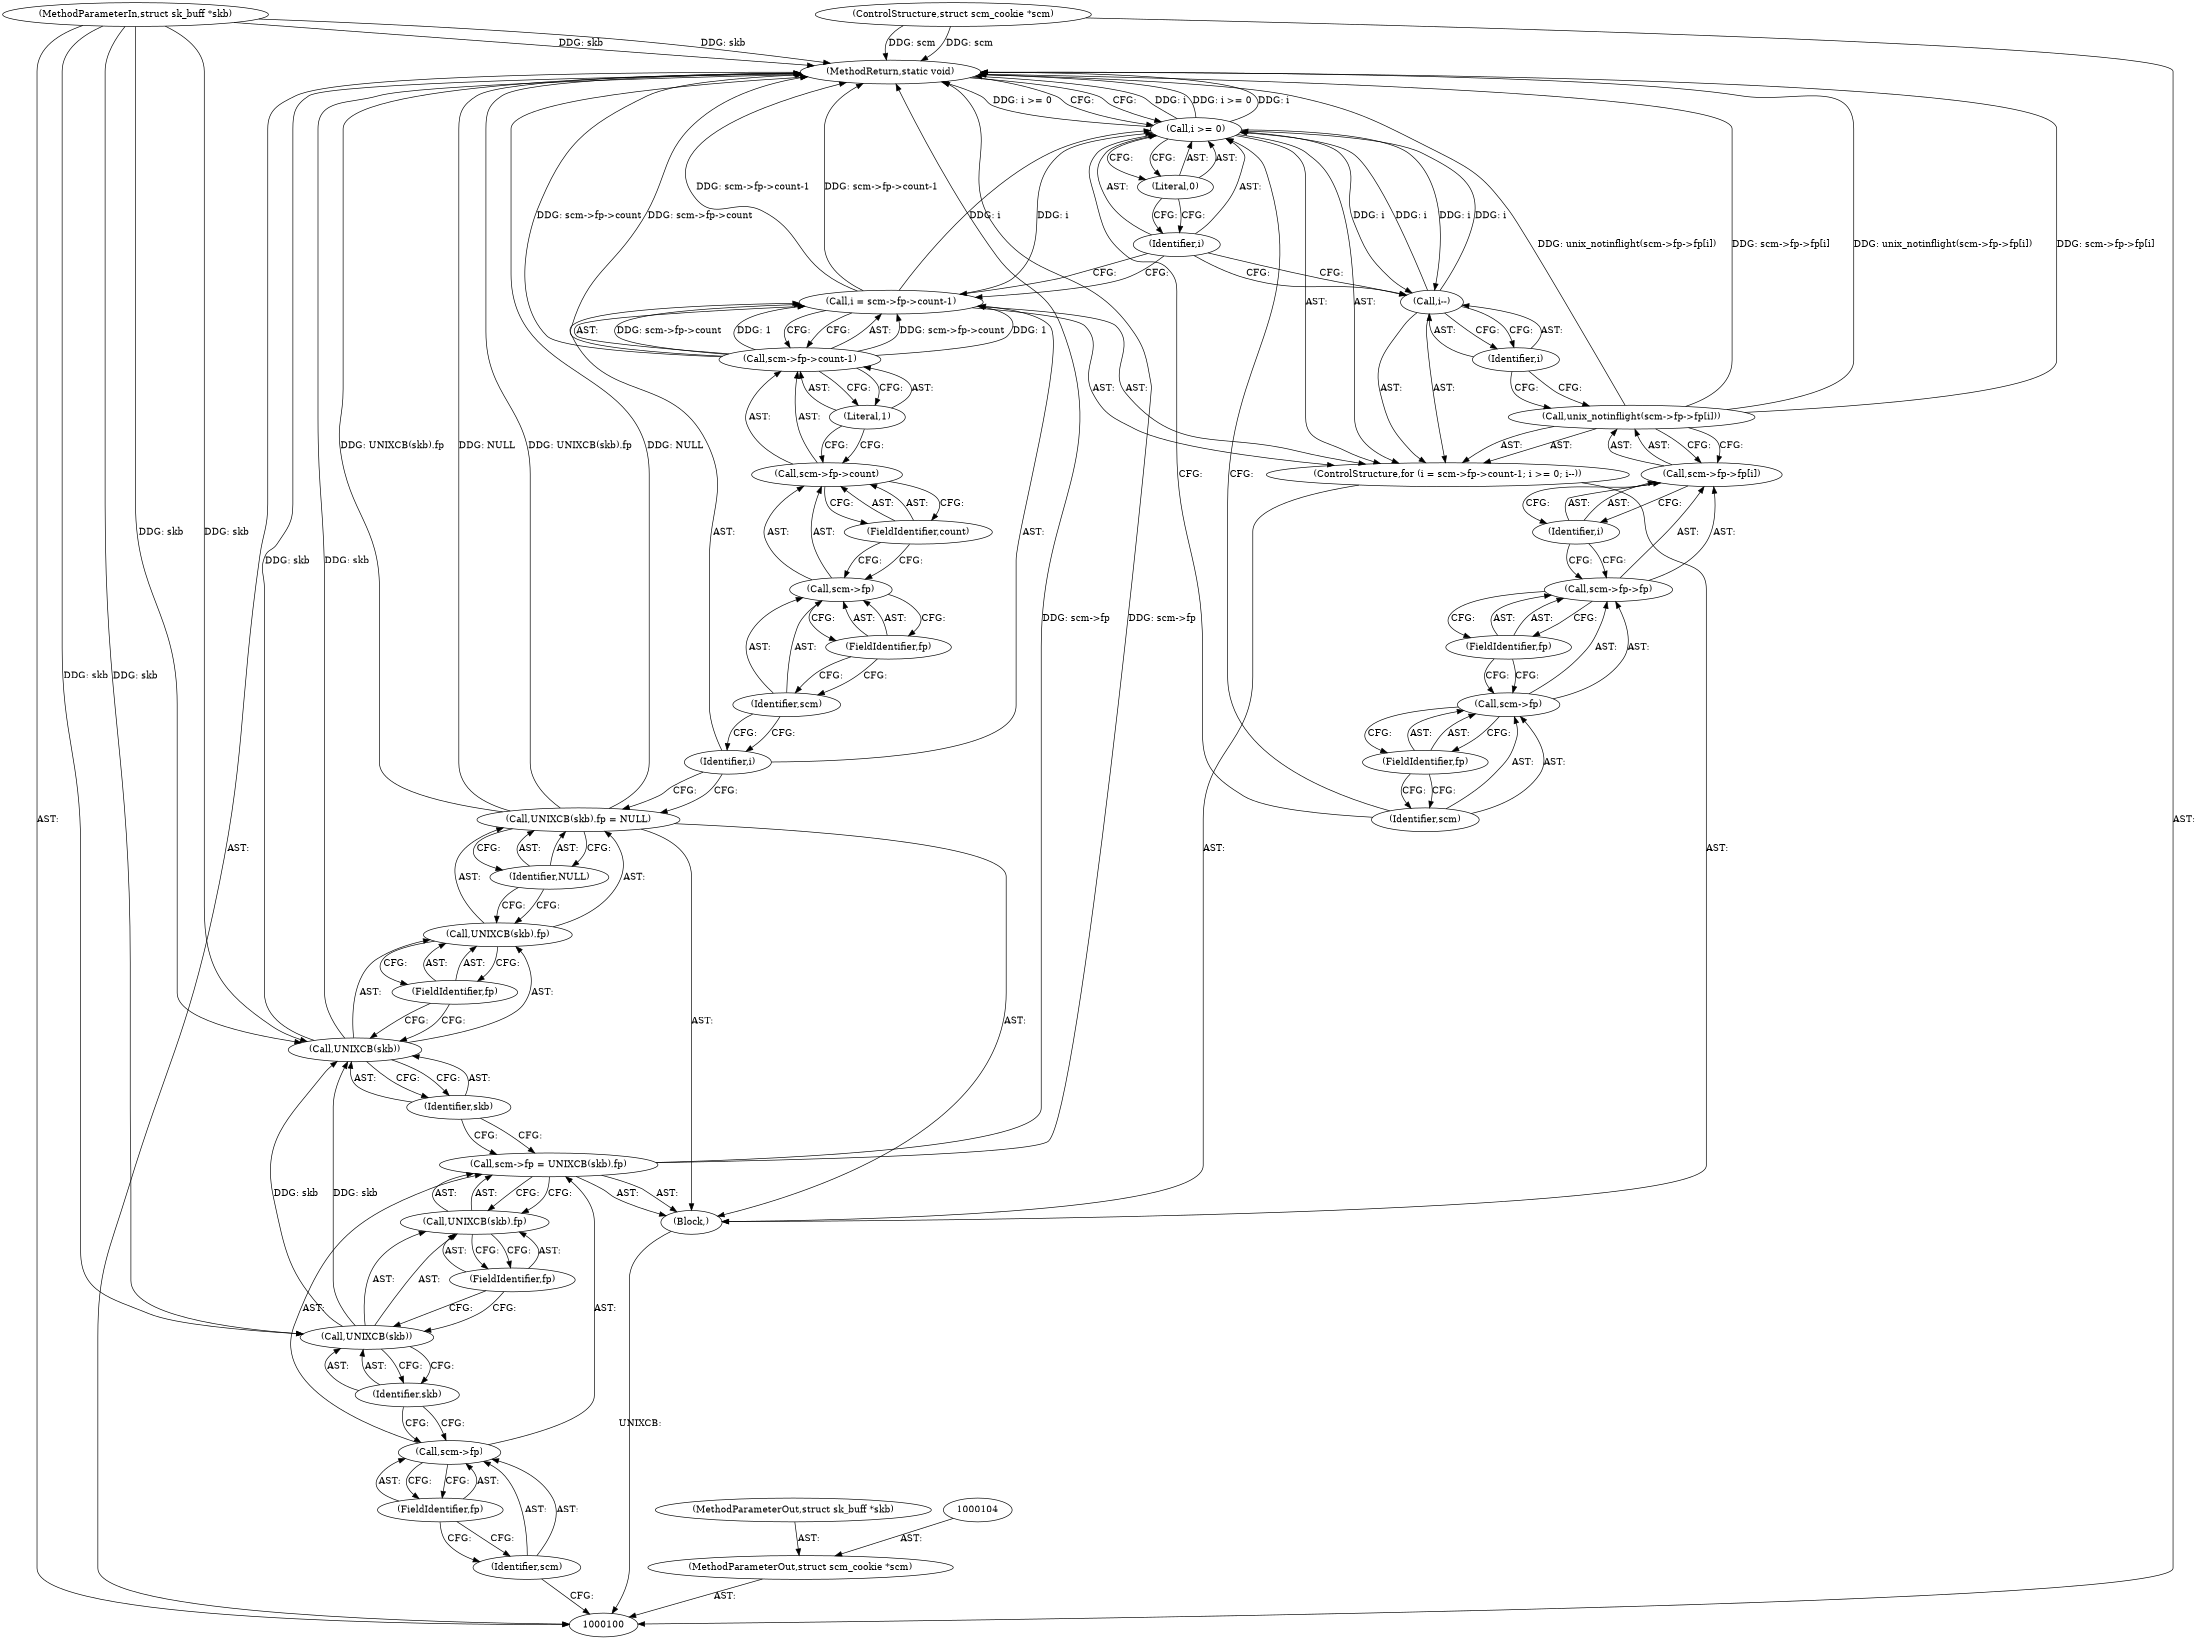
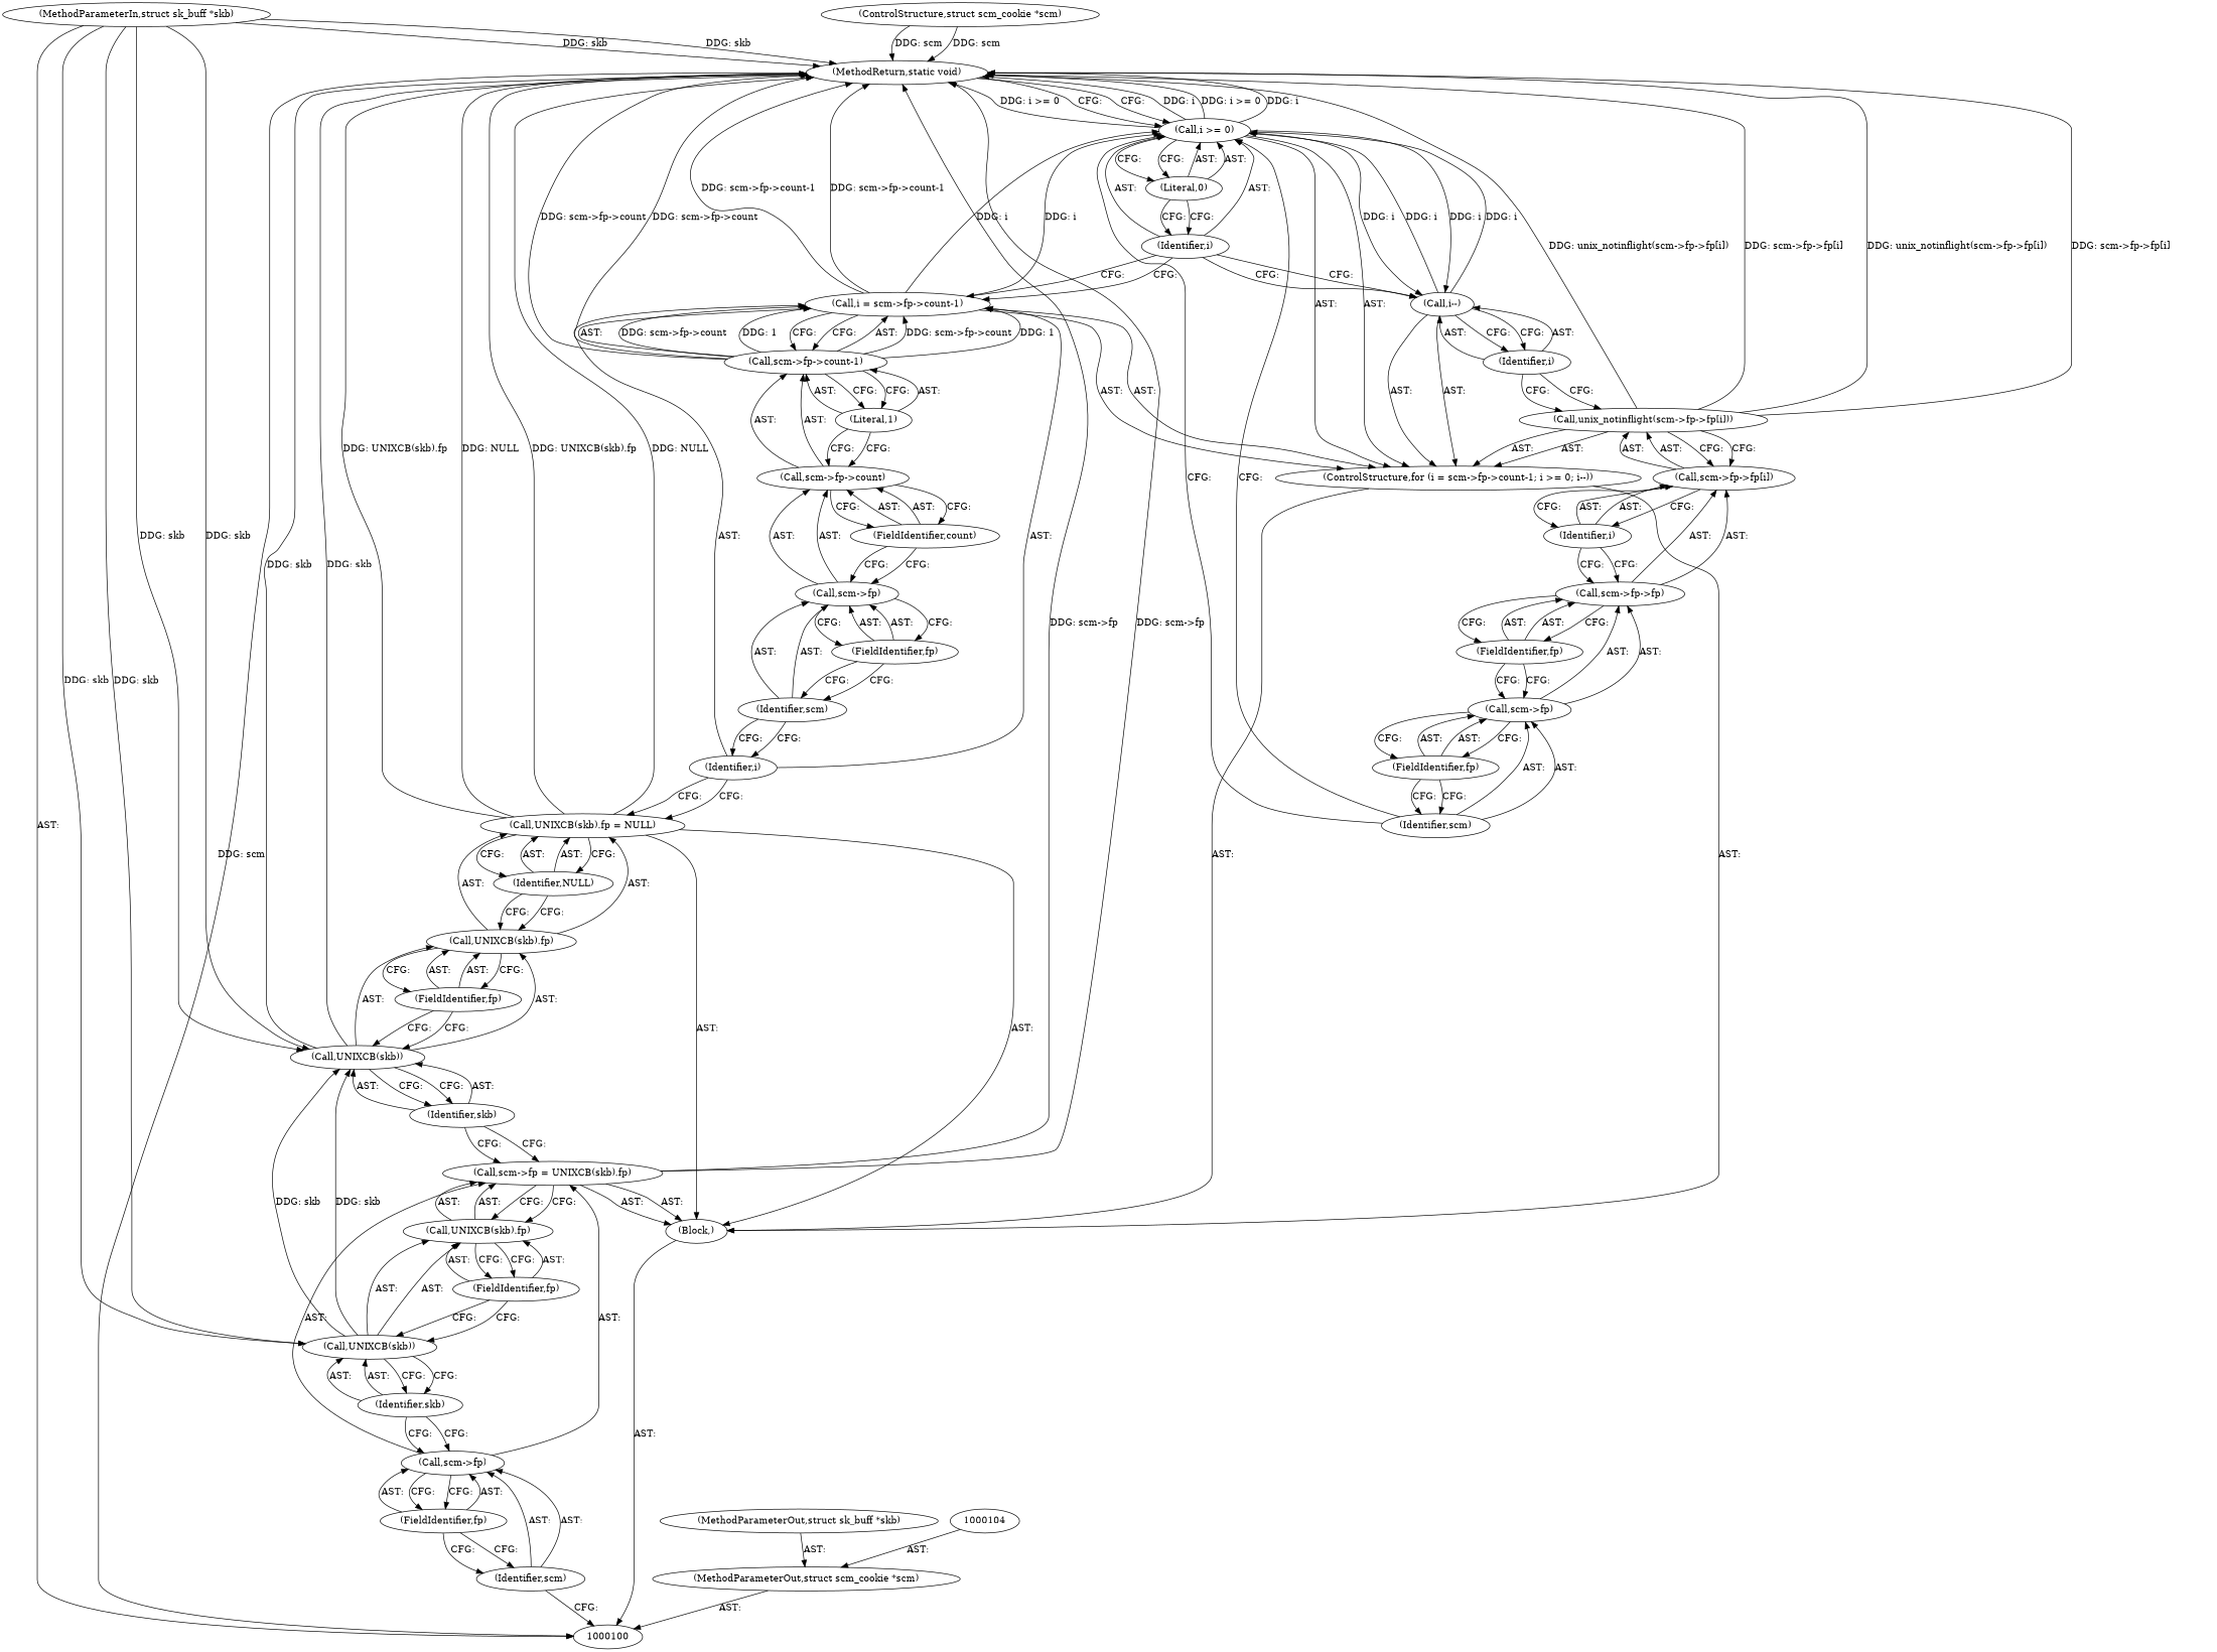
  digraph {
    n1 [label="(MethodReturn,static void)"]
    n2 [label="(Call,i >= 0)"]
    1000100
    n4 [label="(ControlStructure,for (i = scm->fp->count-1; i >= 0; i--))"]
    n5 [label="(Literal,0)"]
    n6 [label="(Call,i--)"]
    n7 [label="(ControlStructure,struct scm_cookie *scm)"]
    n8 [label="(MethodParameterOut,struct scm_cookie *scm)"]
    n9 [label="(MethodParameterIn,struct sk_buff *skb)"]
    n10 [label="(Call,UNIXCB(skb))"]
    n11 [label="(Call,UNIXCB(skb))"]
    n12 [label="(Call,UNIXCB(skb).fp)"]
    n13 [label="(Identifier,skb)"]
    n14 [label="(Call,UNIXCB(skb).fp)"]
    n15 [label="(Identifier,skb)"]
    n16 [label="(MethodParameterOut,struct sk_buff *skb)"]
    n17 [label="(Block,)"]
    n18 [label="(Call,scm->fp = UNIXCB(skb).fp)"]
    n19 [label="(FieldIdentifier,fp)"]
    n20 [label="(Call,scm->fp)"]
    n21 [label="(FieldIdentifier,fp)"]
    n22 [label="(Identifier,scm)"]
    n23 [label="(FieldIdentifier,fp)"]
    n24 [label="(Call,UNIXCB(skb).fp = NULL)"]
    n25 [label="(Identifier,NULL)"]
    n26 [label="(Call,scm->fp->count-1)"]
    n27 [label="(Literal,1)"]
    n28 [label="(Call,i = scm->fp->count-1)"]
    n29 [label="(Call,scm->fp->count)"]
    n30 [label="(FieldIdentifier,count)"]
    n31 [label="(Call,scm->fp)"]
    n32 [label="(FieldIdentifier,fp)"]
    n33 [label="(Identifier,scm)"]
    n34 [label="(Identifier,i)"]
    n35 [label="(Identifier,i)"]
    n36 [label="(Identifier,i)"]
    n37 [label="(Call,unix_notinflight(scm->fp->fp[i]))"]
    n38 [label="(Call,scm->fp->fp[i])"]
    n39 [label="(Identifier,i)"]
    n40 [label="(Call,scm->fp->fp)"]
    n41 [label="(FieldIdentifier,fp)"]
    n42 [label="(Call,scm->fp)"]
    n43 [label="(FieldIdentifier,fp)"]
    n44 [label="(Identifier,scm)"]
    1000104
    n1 -> n2 [label="CFG: "]
    n1 -> n2 [label="CFG: "]
-   n1 -> 1000100 [label="AST: "]
+   n1 -> 1000100 [label="DDG: scm"]
    n2 -> n1 [label="DDG: i"]
    n2 -> n1 [label="DDG: i >= 0"]
    n2 -> n1 [label="DDG: i"]
    n2 -> n1 [label="DDG: i >= 0"]
    n2 -> n4 [label="AST: "]
    n2 -> n4 [label="AST: "]
    n2 -> n5 [label="CFG: "]
    n2 -> n5 [label="CFG: "]
    n2 -> n6 [label="DDG: i"]
    n2 -> n6 [label="DDG: i"]
    n4 -> n17 [label="AST: "]
    n4 -> n17 [label="AST: "]
    n5 -> n2 [label="AST: "]
    n5 -> n2 [label="AST: "]
    n5 -> n35 [label="CFG: "]
    n5 -> n35 [label="CFG: "]
    n6 -> n2 [label="DDG: i"]
    n6 -> n2 [label="DDG: i"]
    n6 -> n4 [label="AST: "]
    n6 -> n4 [label="AST: "]
    n6 -> n36 [label="CFG: "]
    n6 -> n36 [label="CFG: "]
    n7 -> n1 [label="DDG: scm"]
    n7 -> n1 [label="DDG: scm"]
-   n7 -> 1000100 [label="AST: "]
    n8 -> 1000100 [label="AST: "]
    n9 -> n1 [label="DDG: skb"]
    n9 -> n1 [label="DDG: skb"]
    n9 -> 1000100 [label="AST: "]
    n9 -> n10 [label="DDG: skb"]
    n9 -> n10 [label="DDG: skb"]
    n9 -> n11 [label="DDG: skb"]
    n9 -> n11 [label="DDG: skb"]
    n10 -> n11 [label="DDG: skb"]
    n10 -> n11 [label="DDG: skb"]
    n10 -> n12 [label="AST: "]
    n10 -> n12 [label="AST: "]
    n10 -> n13 [label="CFG: "]
    n10 -> n13 [label="CFG: "]
    n11 -> n1 [label="DDG: skb"]
    n11 -> n1 [label="DDG: skb"]
    n11 -> n14 [label="AST: "]
    n11 -> n14 [label="AST: "]
    n11 -> n15 [label="CFG: "]
    n11 -> n15 [label="CFG: "]
    n12 -> n18 [label="AST: "]
    n12 -> n18 [label="AST: "]
    n12 -> n19 [label="CFG: "]
    n12 -> n19 [label="CFG: "]
    n13 -> n10 [label="AST: "]
    n13 -> n10 [label="AST: "]
    n13 -> n20 [label="CFG: "]
    n13 -> n20 [label="CFG: "]
    n14 -> n23 [label="CFG: "]
    n14 -> n23 [label="CFG: "]
    n14 -> n24 [label="AST: "]
    n14 -> n24 [label="AST: "]
    n15 -> n11 [label="AST: "]
    n15 -> n11 [label="AST: "]
    n15 -> n18 [label="CFG: "]
    n15 -> n18 [label="CFG: "]
    n16 -> n8 [label="AST: "]
-   n17 -> 1000100 [label="UNIXCB: "]
+   n17 -> 1000100 [label="AST: "]
    n18 -> n1 [label="DDG: scm->fp"]
    n18 -> n1 [label="DDG: scm->fp"]
    n18 -> n12 [label="CFG: "]
    n18 -> n12 [label="CFG: "]
    n18 -> n17 [label="AST: "]
    n18 -> n17 [label="AST: "]
    n19 -> n10 [label="CFG: "]
    n19 -> n10 [label="CFG: "]
    n19 -> n12 [label="AST: "]
    n19 -> n12 [label="AST: "]
    n20 -> n18 [label="AST: "]
    n20 -> n18 [label="AST: "]
    n20 -> n21 [label="CFG: "]
    n20 -> n21 [label="CFG: "]
    n21 -> n20 [label="AST: "]
    n21 -> n20 [label="AST: "]
    n21 -> n22 [label="CFG: "]
    n21 -> n22 [label="CFG: "]
    n22 -> 1000100 [label="CFG: "]
    n22 -> n20 [label="AST: "]
    n22 -> n20 [label="AST: "]
    n23 -> n11 [label="CFG: "]
    n23 -> n11 [label="CFG: "]
    n23 -> n14 [label="AST: "]
    n23 -> n14 [label="AST: "]
    n24 -> n1 [label="DDG: UNIXCB(skb).fp"]
    n24 -> n1 [label="DDG: NULL"]
    n24 -> n1 [label="DDG: UNIXCB(skb).fp"]
    n24 -> n1 [label="DDG: NULL"]
    n24 -> n17 [label="AST: "]
    n24 -> n17 [label="AST: "]
    n24 -> n25 [label="CFG: "]
    n24 -> n25 [label="CFG: "]
    n25 -> n14 [label="CFG: "]
    n25 -> n14 [label="CFG: "]
    n25 -> n24 [label="AST: "]
    n25 -> n24 [label="AST: "]
    n26 -> n1 [label="DDG: scm->fp->count"]
    n26 -> n1 [label="DDG: scm->fp->count"]
    n26 -> n27 [label="CFG: "]
    n26 -> n27 [label="CFG: "]
    n26 -> n28 [label="AST: "]
    n26 -> n28 [label="DDG: scm->fp->count"]
    n26 -> n28 [label="DDG: 1"]
    n26 -> n28 [label="AST: "]
    n26 -> n28 [label="DDG: scm->fp->count"]
    n26 -> n28 [label="DDG: 1"]
    n27 -> n26 [label="AST: "]
    n27 -> n26 [label="AST: "]
    n27 -> n29 [label="CFG: "]
    n27 -> n29 [label="CFG: "]
    n28 -> n1 [label="DDG: scm->fp->count-1"]
    n28 -> n1 [label="DDG: scm->fp->count-1"]
    n28 -> n2 [label="DDG: i"]
    n28 -> n2 [label="DDG: i"]
    n28 -> n4 [label="AST: "]
    n28 -> n4 [label="AST: "]
    n28 -> n26 [label="CFG: "]
    n28 -> n26 [label="CFG: "]
    n29 -> n26 [label="AST: "]
    n29 -> n26 [label="AST: "]
    n29 -> n30 [label="CFG: "]
    n29 -> n30 [label="CFG: "]
    n30 -> n29 [label="AST: "]
    n30 -> n29 [label="AST: "]
    n30 -> n31 [label="CFG: "]
    n30 -> n31 [label="CFG: "]
    n31 -> n29 [label="AST: "]
    n31 -> n29 [label="AST: "]
    n31 -> n32 [label="CFG: "]
    n31 -> n32 [label="CFG: "]
    n32 -> n31 [label="AST: "]
    n32 -> n31 [label="AST: "]
    n32 -> n33 [label="CFG: "]
    n32 -> n33 [label="CFG: "]
    n33 -> n31 [label="AST: "]
    n33 -> n31 [label="AST: "]
    n33 -> n34 [label="CFG: "]
    n33 -> n34 [label="CFG: "]
    n34 -> n24 [label="CFG: "]
    n34 -> n24 [label="CFG: "]
    n34 -> n28 [label="AST: "]
    n34 -> n28 [label="AST: "]
    n35 -> n2 [label="AST: "]
    n35 -> n2 [label="AST: "]
    n35 -> n6 [label="CFG: "]
    n35 -> n6 [label="CFG: "]
    n35 -> n28 [label="CFG: "]
    n35 -> n28 [label="CFG: "]
    n36 -> n6 [label="AST: "]
    n36 -> n6 [label="AST: "]
    n36 -> n37 [label="CFG: "]
    n36 -> n37 [label="CFG: "]
    n37 -> n1 [label="DDG: unix_notinflight(scm->fp->fp[i])"]
    n37 -> n1 [label="DDG: scm->fp->fp[i]"]
    n37 -> n1 [label="DDG: unix_notinflight(scm->fp->fp[i])"]
    n37 -> n1 [label="DDG: scm->fp->fp[i]"]
    n37 -> n4 [label="AST: "]
    n37 -> n4 [label="AST: "]
    n37 -> n38 [label="CFG: "]
    n37 -> n38 [label="CFG: "]
    n38 -> n37 [label="AST: "]
    n38 -> n37 [label="AST: "]
    n38 -> n39 [label="CFG: "]
    n38 -> n39 [label="CFG: "]
    n39 -> n38 [label="AST: "]
    n39 -> n38 [label="AST: "]
    n39 -> n40 [label="CFG: "]
    n39 -> n40 [label="CFG: "]
    n40 -> n38 [label="AST: "]
    n40 -> n38 [label="AST: "]
    n40 -> n41 [label="CFG: "]
    n40 -> n41 [label="CFG: "]
    n41 -> n40 [label="AST: "]
    n41 -> n40 [label="AST: "]
    n41 -> n42 [label="CFG: "]
    n41 -> n42 [label="CFG: "]
    n42 -> n40 [label="AST: "]
    n42 -> n40 [label="AST: "]
    n42 -> n43 [label="CFG: "]
    n42 -> n43 [label="CFG: "]
    n43 -> n42 [label="AST: "]
    n43 -> n42 [label="AST: "]
    n43 -> n44 [label="CFG: "]
    n43 -> n44 [label="CFG: "]
    n44 -> n2 [label="CFG: "]
    n44 -> n2 [label="CFG: "]
    n44 -> n42 [label="AST: "]
    n44 -> n42 [label="AST: "]
    1000104 -> n8 [label="AST: "]
  }
